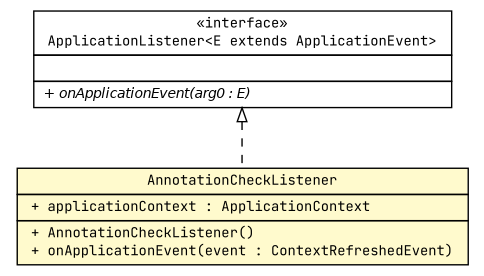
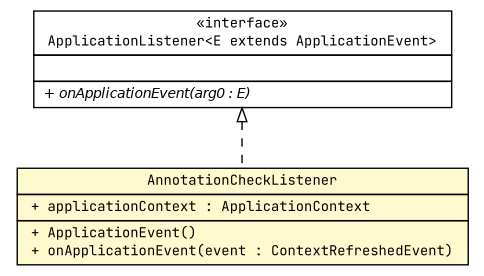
  digraph {
    nodesep=0.25
    ranksep=0.5
    fontname="JetBrains Mono"
    node [fontcolor=black fontname="JetBrains Mono" fontsize=10.0 shape=plaintext]
-   n1 [label=<<table title="cn.home1.oss.lib.swagger.starter.AnnotationCheckListener" border="0" cellborder="1" cellspacing="0" cellpadding="2" port="p" bgcolor="lemonChiffon" href="./AnnotationCheckListener.html"> 		<tr><td><table border="0" cellspacing="0" cellpadding="1"> <tr><td align="center" balign="center"> AnnotationCheckListener </td></tr> 		</table></td></tr> 		<tr><td><table border="0" cellspacing="0" cellpadding="1"> <tr><td align="left" balign="left"> + applicationContext : ApplicationContext </td></tr> 		</table></td></tr> 		<tr><td><table border="0" cellspacing="0" cellpadding="1"> <tr><td align="left" balign="left"> + AnnotationCheckListener() </td></tr> <tr><td align="left" balign="left"> + onApplicationEvent(event : ContextRefreshedEvent) </td></tr> 		</table></td></tr> 		</table>>]
+   n1 [label=<<table title="cn.home1.oss.lib.swagger.starter.AnnotationCheckListener" border="0" cellborder="1" cellspacing="0" cellpadding="2" port="p" bgcolor="lemonChiffon" href="./AnnotationCheckListener.html"> 		<tr><td><table border="0" cellspacing="0" cellpadding="1"> <tr><td align="center" balign="center"> AnnotationCheckListener </td></tr> 		</table></td></tr> 		<tr><td><table border="0" cellspacing="0" cellpadding="1"> <tr><td align="left" balign="left"> + applicationContext : ApplicationContext </td></tr> 		</table></td></tr> 		<tr><td><table border="0" cellspacing="0" cellpadding="1"> <tr><td align="left" balign="left"> + ApplicationEvent() </td></tr> <tr><td align="left" balign="left"> + onApplicationEvent(event : ContextRefreshedEvent) </td></tr> 		</table></td></tr> 		</table>>]
    n2 [label=<<table title="org.springframework.context.ApplicationListener" border="0" cellborder="1" cellspacing="0" cellpadding="2" port="p" href="http://java.sun.com/j2se/1.4.2/docs/api/org/springframework/context/ApplicationListener.html"> 		<tr><td><table border="0" cellspacing="0" cellpadding="1"> <tr><td align="center" balign="center"> &#171;interface&#187; </td></tr> <tr><td align="center" balign="center"> ApplicationListener&lt;E extends ApplicationEvent&gt; </td></tr> 		</table></td></tr> 		<tr><td><table border="0" cellspacing="0" cellpadding="1"> <tr><td align="left" balign="left">  </td></tr> 		</table></td></tr> 		<tr><td><table border="0" cellspacing="0" cellpadding="1"> <tr><td align="left" balign="left"><font face="Helvetica-Oblique" point-size="10.0"> + onApplicationEvent(arg0 : E) </font></td></tr> 		</table></td></tr> 		</table>>]
    n2 -> n1 [arrowtail=empty dir=back fontname="JetBrains Mono" fontsize=10 headport=p labelfontname=Helvetica labelfontsize=10 style=dashed tailport=p]
  }
